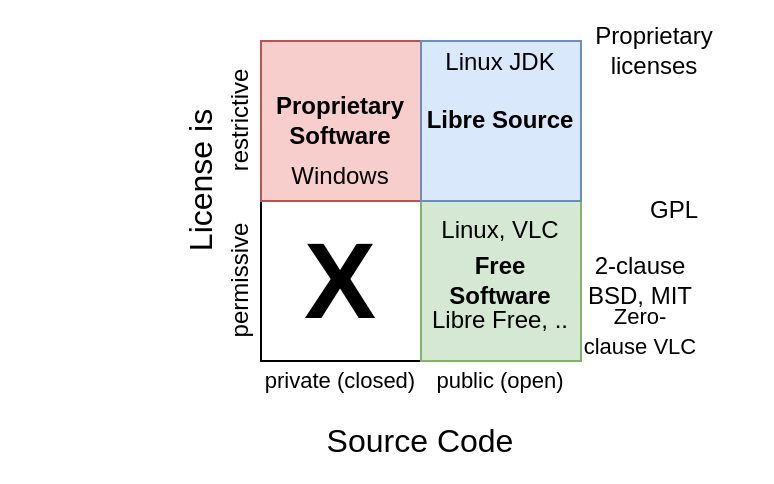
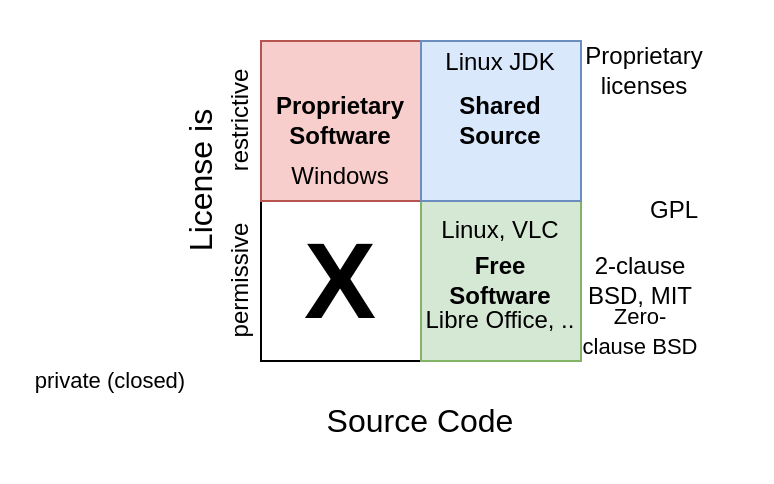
  <mxCell id="0" />
  <mxCell id="1" parent="0" />
  <mxCell id="2" value="" style="rounded=0;whiteSpace=wrap;html=1;" vertex="1" parent="1"><mxGeometry x="130" y="100" width="80" height="80" as="geometry" /></mxCell>
  <mxCell id="3" value="" style="rounded=0;whiteSpace=wrap;html=1;fillColor=#d5e8d4;strokeColor=#82b366;" vertex="1" parent="1"><mxGeometry x="210" y="100" width="80" height="80" as="geometry" /></mxCell>
  <mxCell id="4" value="" style="rounded=0;whiteSpace=wrap;html=1;fillColor=#f8cecc;strokeColor=#b85450;" vertex="1" parent="1"><mxGeometry x="130" y="20" width="80" height="80" as="geometry" /></mxCell>
  <mxCell id="5" value="" style="rounded=0;whiteSpace=wrap;html=1;fillColor=#dae8fc;strokeColor=#6c8ebf;" vertex="1" parent="1"><mxGeometry x="210" y="20" width="80" height="80" as="geometry" /></mxCell>
- <mxCell id="6" value="&lt;font style=&quot;font-size: 16px;&quot;&gt;Source Code&lt;/font&gt;" style="text;html=1;align=center;verticalAlign=middle;whiteSpace=wrap;rounded=0;" vertex="1" parent="1"><mxGeometry x="130" y="210" width="160" height="20" as="geometry" /></mxCell>
- <mxCell id="7" value="&lt;font style=&quot;font-size: 11px;&quot;&gt;public (open)&lt;/font&gt;" style="text;html=1;align=center;verticalAlign=middle;whiteSpace=wrap;rounded=0;" vertex="1" parent="1"><mxGeometry x="210" y="180" width="80" height="20" as="geometry" /></mxCell>
- <mxCell id="8" value="&lt;font style=&quot;font-size: 11px;&quot;&gt;private (closed)&lt;/font&gt;" style="text;html=1;align=center;verticalAlign=middle;whiteSpace=wrap;rounded=0;" vertex="1" parent="1"><mxGeometry x="130" y="180" width="80" height="20" as="geometry" /></mxCell>
+ <mxCell id="6" value="&lt;font style=&quot;font-size: 16px;&quot;&gt;Source Code&lt;/font&gt;" style="text;html=1;align=center;verticalAlign=middle;whiteSpace=wrap;rounded=0;" vertex="1" parent="1"><mxGeometry x="130" y="200" width="160" height="20" as="geometry" /></mxCell>
+ <mxCell id="8" value="&lt;font style=&quot;font-size: 11px;&quot;&gt;private (closed)&lt;/font&gt;" style="text;html=1;align=center;verticalAlign=middle;whiteSpace=wrap;rounded=0;" vertex="1" parent="1"><mxGeometry x="15" y="180" width="80" height="20" as="geometry" /></mxCell>
  <mxCell id="9" value="&lt;font style=&quot;font-size: 16px;&quot;&gt;License is&lt;/font&gt;" style="text;html=1;align=center;verticalAlign=middle;whiteSpace=wrap;rounded=0;rotation=-90;" vertex="1" parent="1"><mxGeometry x="20" y="80" width="160" height="20" as="geometry" /></mxCell>
  <mxCell id="10" value="permissive" style="text;html=1;align=center;verticalAlign=middle;whiteSpace=wrap;rounded=0;rotation=-90;" vertex="1" parent="1"><mxGeometry x="80" y="130" width="80" height="20" as="geometry" /></mxCell>
  <mxCell id="11" value="restrictive" style="text;html=1;align=center;verticalAlign=middle;whiteSpace=wrap;rounded=0;rotation=-90;" vertex="1" parent="1"><mxGeometry x="80" y="50" width="80" height="20" as="geometry" /></mxCell>
  <mxCell id="12" value="&lt;b&gt;Free Software&lt;/b&gt;" style="text;html=1;align=center;verticalAlign=middle;whiteSpace=wrap;rounded=0;" vertex="1" parent="1"><mxGeometry x="210" y="125" width="80" height="30" as="geometry" /></mxCell>
  <mxCell id="13" value="Linux, VLC" style="text;html=1;align=center;verticalAlign=middle;whiteSpace=wrap;rounded=0;" vertex="1" parent="1"><mxGeometry x="210" y="100" width="80" height="30" as="geometry" /></mxCell>
- <mxCell id="14" value="Libre Free, .." style="text;html=1;align=center;verticalAlign=middle;whiteSpace=wrap;rounded=0;" vertex="1" parent="1"><mxGeometry x="210" y="150" width="80" height="20" as="geometry" /></mxCell>
+ <mxCell id="14" value="Libre Office, .." style="text;html=1;align=center;verticalAlign=middle;whiteSpace=wrap;rounded=0;" vertex="1" parent="1"><mxGeometry x="210" y="150" width="80" height="20" as="geometry" /></mxCell>
  <mxCell id="15" value="&lt;b&gt;Proprietary Software&lt;/b&gt;" style="text;html=1;align=center;verticalAlign=middle;whiteSpace=wrap;rounded=0;" vertex="1" parent="1"><mxGeometry x="130" y="45" width="80" height="30" as="geometry" /></mxCell>
  <mxCell id="16" value="Windows" style="text;html=1;align=center;verticalAlign=middle;whiteSpace=wrap;rounded=0;" vertex="1" parent="1"><mxGeometry x="130" y="75" width="80" height="25" as="geometry" /></mxCell>
  <mxCell id="17" value="2-clause BSD, MIT" style="text;strokeColor=none;align=center;fillColor=none;html=1;verticalAlign=middle;whiteSpace=wrap;rounded=0;" vertex="1" parent="1"><mxGeometry x="290" y="125" width="60" height="30" as="geometry" /></mxCell>
- <mxCell id="18" value="Proprietary licenses" style="text;strokeColor=none;align=center;fillColor=none;html=1;verticalAlign=middle;whiteSpace=wrap;rounded=0;" vertex="1" parent="1"><mxGeometry x="299" y="10" width="56" height="30" as="geometry" /></mxCell>
+ <mxCell id="18" value="Proprietary licenses" style="text;strokeColor=none;align=center;fillColor=none;html=1;verticalAlign=middle;whiteSpace=wrap;rounded=0;" vertex="1" parent="1"><mxGeometry x="294" y="20" width="56" height="30" as="geometry" /></mxCell>
  <mxCell id="19" value="GPL" style="text;strokeColor=none;align=center;fillColor=none;html=1;verticalAlign=middle;whiteSpace=wrap;rounded=0;" vertex="1" parent="1"><mxGeometry x="309" y="95" width="56" height="20" as="geometry" /></mxCell>
  <mxCell id="20" value="&lt;font style=&quot;font-size: 54px;&quot;&gt;&lt;b&gt;X&lt;/b&gt;&lt;/font&gt;" style="text;strokeColor=none;align=center;fillColor=none;html=1;verticalAlign=middle;whiteSpace=wrap;rounded=0;" vertex="1" parent="1"><mxGeometry x="130" y="110" width="80" height="60" as="geometry" /></mxCell>
- <mxCell id="21" value="&lt;font style=&quot;font-size: 11px;&quot;&gt;Zero-clause VLC&lt;/font&gt;" style="text;strokeColor=none;align=center;fillColor=none;html=1;verticalAlign=middle;whiteSpace=wrap;rounded=0;" vertex="1" parent="1"><mxGeometry x="290" y="150" width="60" height="30" as="geometry" /></mxCell>
+ <mxCell id="21" value="&lt;font style=&quot;font-size: 11px;&quot;&gt;Zero-clause BSD&lt;/font&gt;" style="text;strokeColor=none;align=center;fillColor=none;html=1;verticalAlign=middle;whiteSpace=wrap;rounded=0;" vertex="1" parent="1"><mxGeometry x="290" y="150" width="60" height="30" as="geometry" /></mxCell>
  <mxCell id="22" value="Linux JDK" style="text;html=1;align=center;verticalAlign=middle;whiteSpace=wrap;rounded=0;" vertex="1" parent="1"><mxGeometry x="210" y="22.5" width="80" height="17.5" as="geometry" /></mxCell>
- <mxCell id="23" value="&lt;b&gt;Libre Source&lt;/b&gt;" style="text;html=1;align=center;verticalAlign=middle;whiteSpace=wrap;rounded=0;" vertex="1" parent="1"><mxGeometry x="210" y="45" width="80" height="30" as="geometry" /></mxCell>
+ <mxCell id="23" value="&lt;b&gt;Shared Source&lt;/b&gt;" style="text;html=1;align=center;verticalAlign=middle;whiteSpace=wrap;rounded=0;" vertex="1" parent="1"><mxGeometry x="210" y="45" width="80" height="30" as="geometry" /></mxCell>
